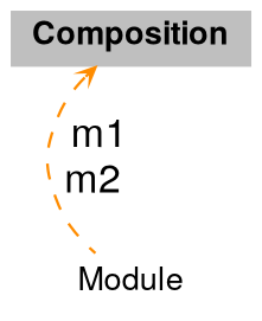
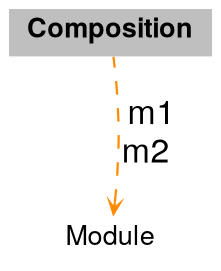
  digraph {
    node [color=black fontname="Helvetica,Arial,sans-serif" fontsize=12 shape=plaintext]
    n1 [fillcolor=grey75 fontcolor=black height=0.2 label=<<b>Composition</b>> style=filled width=0.4]
    n2 [height=0.2 label=Module width=0.4]
-   n1 -> n2 [arrowhead=open arrowsize=0.5 arrowtail=open color=darkorange dir=back fontname="Helvetica,Arial,sans-serif" fontsize=15 label=" m1\nm2" labelfontsize=15 style=dashed]
+   n2 -> n1 [arrowhead=open arrowsize=0.5 arrowtail=open color=darkorange dir=back fontname="Helvetica,Arial,sans-serif" fontsize=15 label=" m1\nm2" labelfontsize=15 style=dashed]
  }
